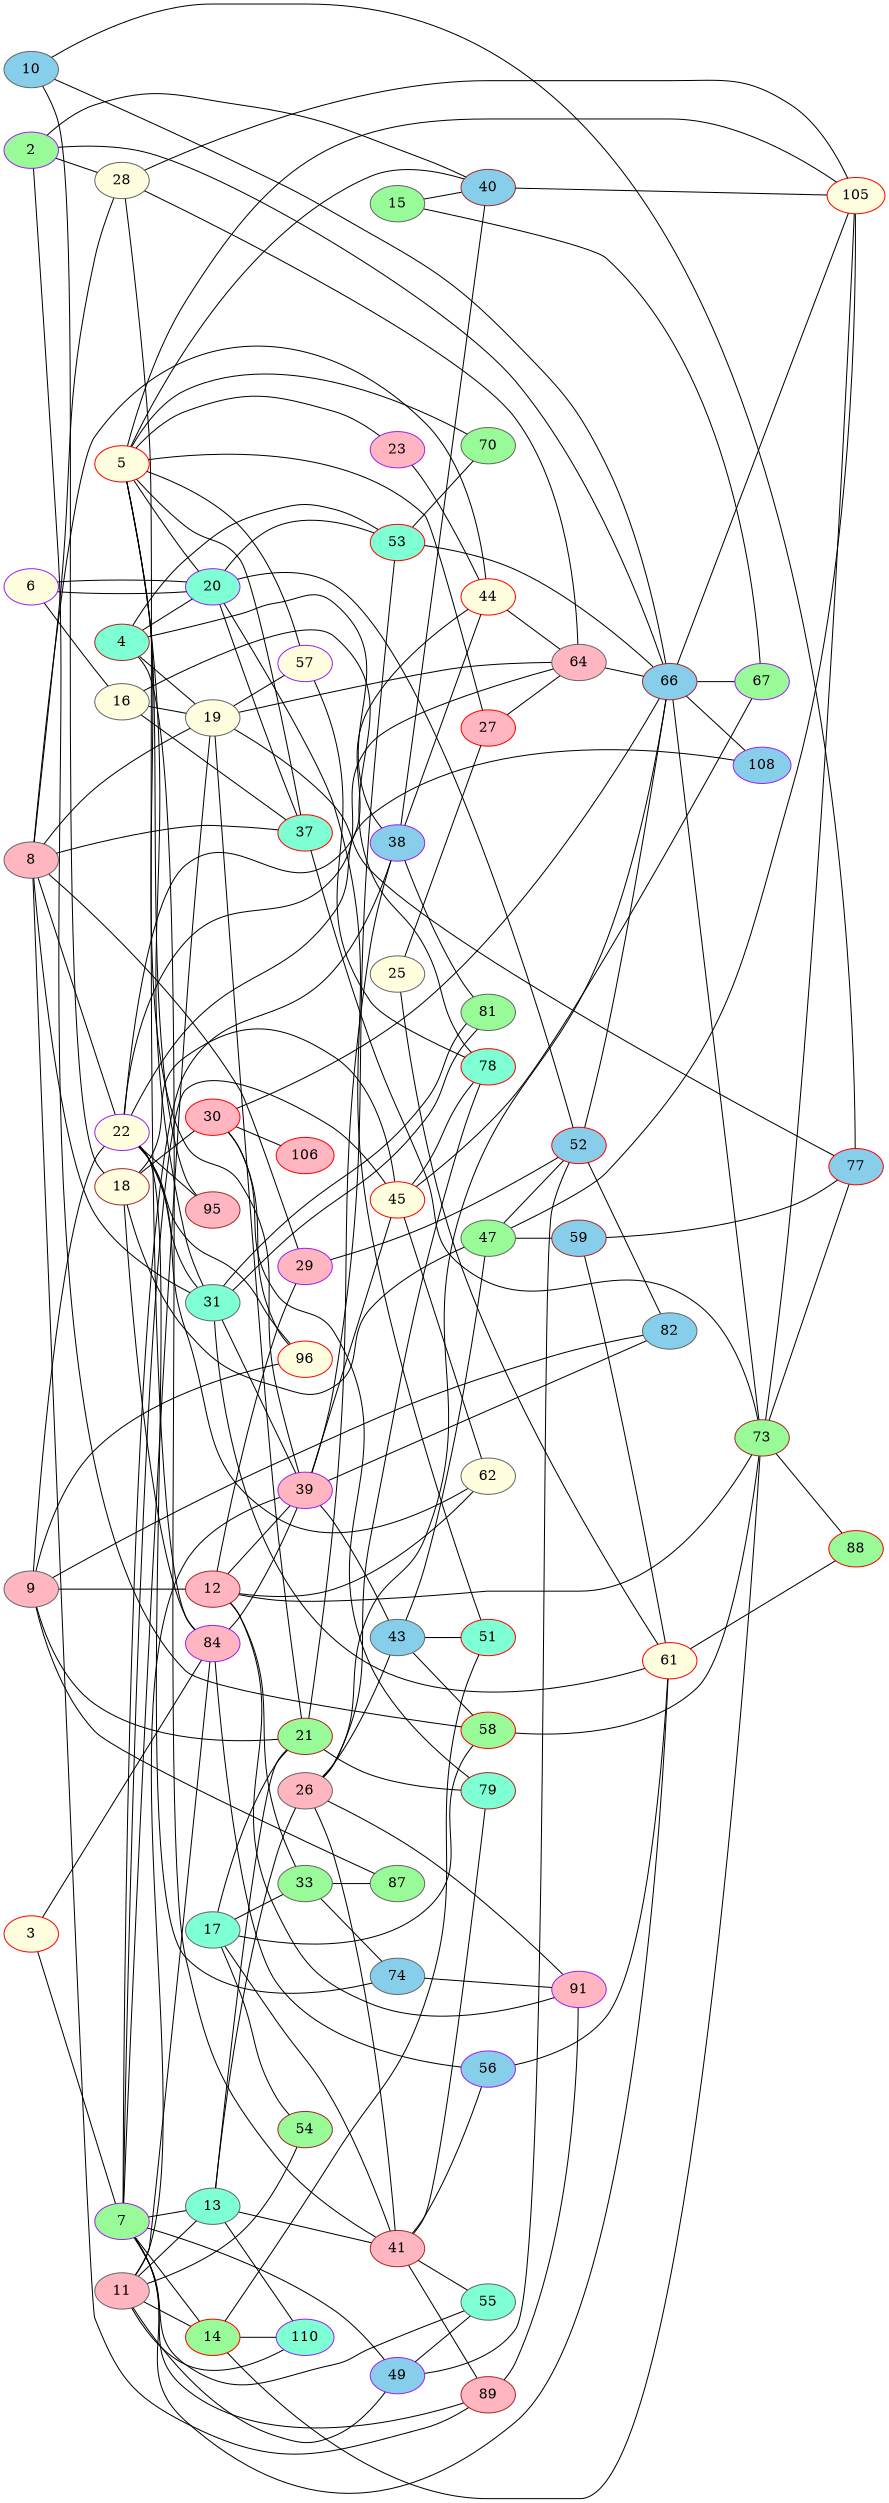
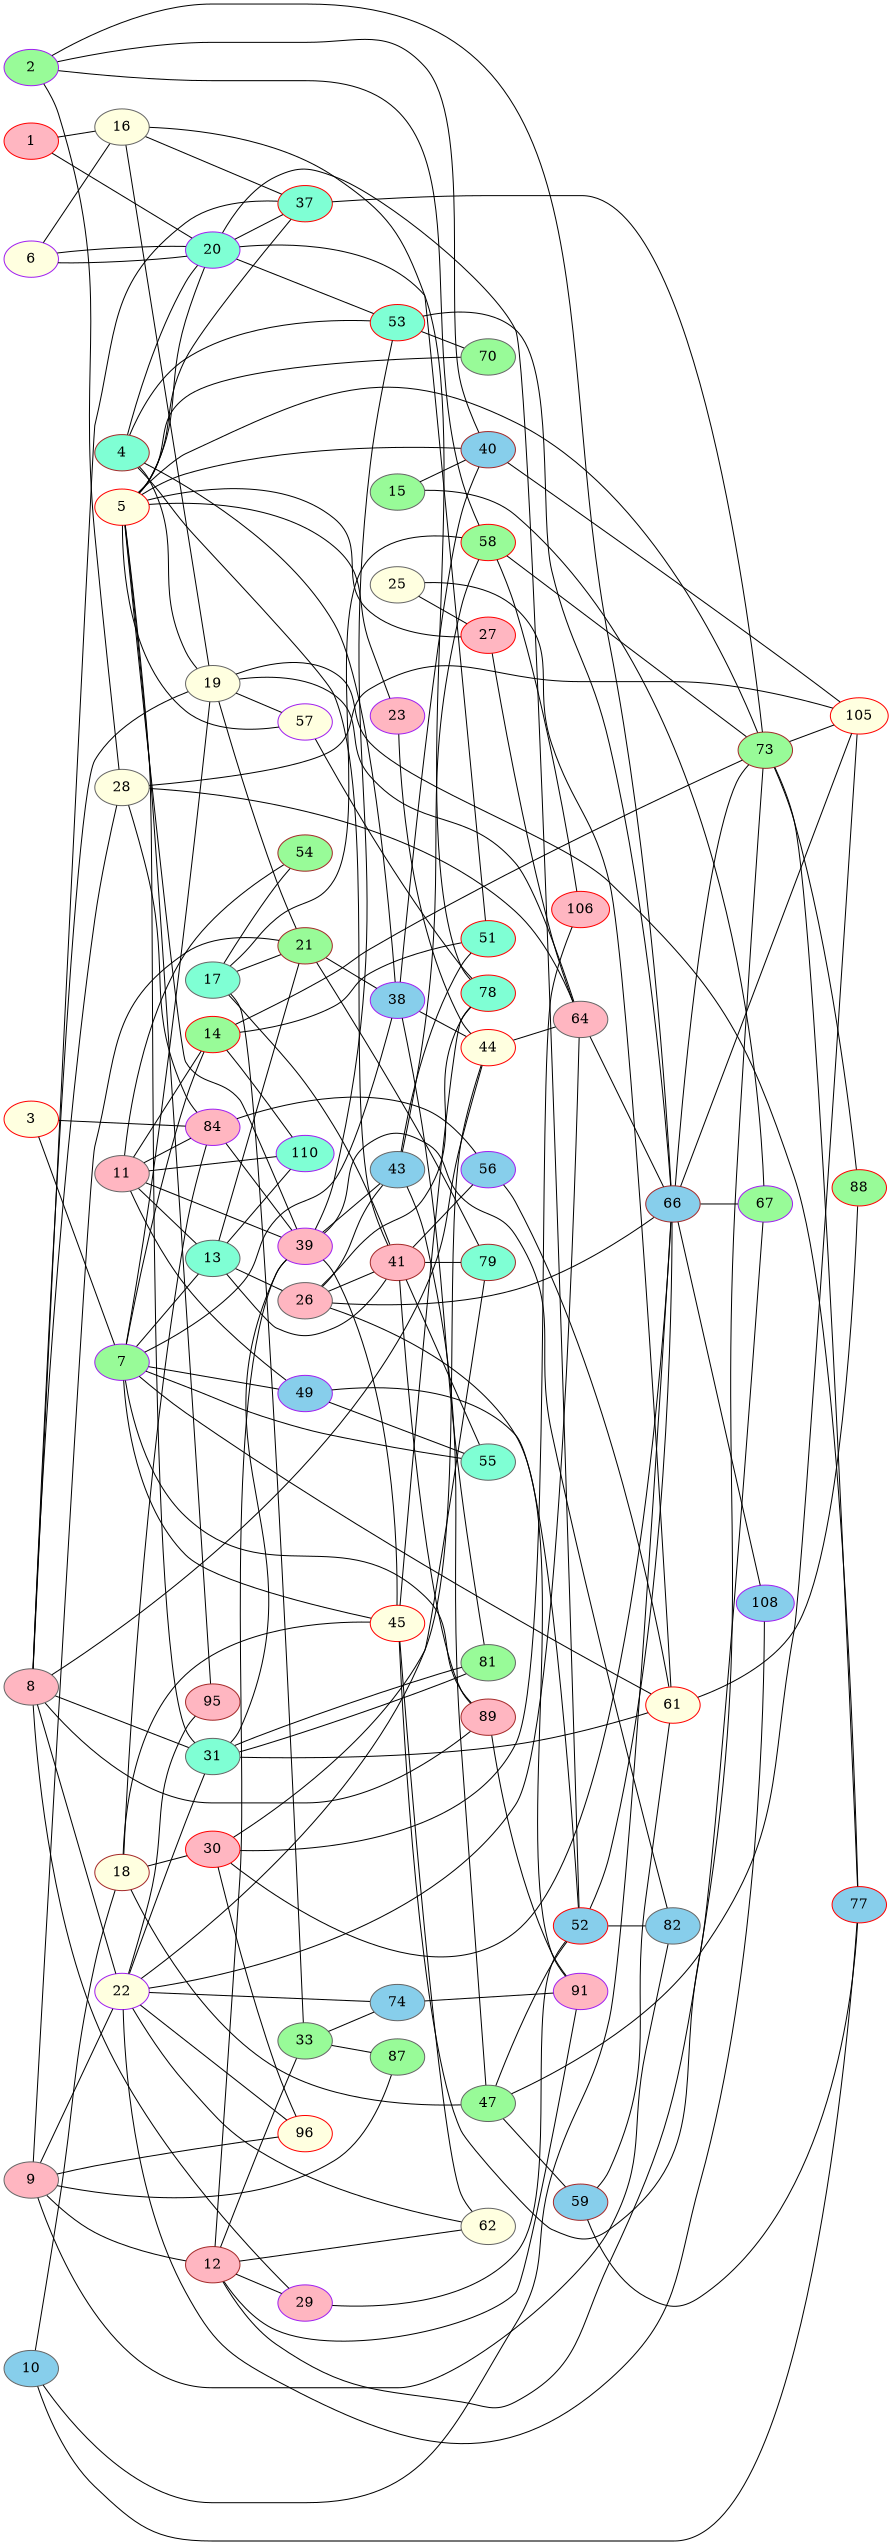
  graph {
    fontname="DejaVu Serif"
    rankdir=LR
    node [color=gray40 fillcolor=lightpink fontname="DejaVu Serif" style=filled]
    edge [fontname="DejaVu Serif"]
    16 [fillcolor=lightyellow super="+86"]
    19 [fillcolor=lightyellow super="+35"]
    37 [color=red fillcolor=aquamarine]
    78 [color=red fillcolor=aquamarine]
+   1 [color=red]
    20 [color=purple fillcolor=aquamarine super="+83"]
    53 [color=red fillcolor=aquamarine super="+80"]
    51 [color=red fillcolor=aquamarine]
    52 [color=red fillcolor=skyblue super="+65"]
    28 [fillcolor=lightyellow super="+50"]
    n11 [color=purple label=84 super="+71"]
    64
    105 [color=red fillcolor=lightyellow super="+109"]
    2 [color=purple fillcolor=palegreen]
    40 [color=brown fillcolor=skyblue super="+63"]
    58 [color=red fillcolor=palegreen super="+97"]
    66 [color=brown fillcolor=skyblue super="+102"]
    73 [color=brown fillcolor=palegreen super="+92"]
    106 [color=red]
    67 [color=purple fillcolor=palegreen]
    108 [color=purple fillcolor=skyblue]
    7 [color=purple fillcolor=palegreen super="+36"]
    38 [color=purple fillcolor=skyblue super="+101"]
    13 [fillcolor=aquamarine super="+94"]
    14 [color=red fillcolor=palegreen super="+76"]
    45 [color=red fillcolor=lightyellow]
    49 [color=purple fillcolor=skyblue]
    55 [fillcolor=aquamarine]
    61 [color=red fillcolor=lightyellow super="+93"]
    89 [color=brown super="+107"]
    3 [color=red fillcolor=lightyellow]
    39 [color=purple super="+75"]
    56 [color=purple fillcolor=skyblue]
    57 [color=purple fillcolor=lightyellow]
    21 [color=brown fillcolor=palegreen super="+72"]
    77 [color=red fillcolor=skyblue]
    4 [color=brown fillcolor=aquamarine]
    41 [color=brown super="+99"]
    44 [color=red fillcolor=lightyellow super="+48"]
    81 [fillcolor=palegreen]
    79 [color=brown fillcolor=aquamarine]
    70 [fillcolor=palegreen]
    5 [color=red fillcolor=lightyellow super="+68"]
    23 [color=purple]
    27 [color=red]
    31 [fillcolor=aquamarine super="+46"]
    95 [color=brown]
    82 [fillcolor=skyblue]
    43 [fillcolor=skyblue super="+60"]
    88 [color=red fillcolor=palegreen]
    6 [color=purple fillcolor=lightyellow]
    110 [color=purple fillcolor=aquamarine]
    26 [super="+104"]
    30 [color=red super="+90"]
    96 [color=red fillcolor=lightyellow]
    62 [fillcolor=lightyellow]
    91 [color=purple]
    8 [super="+100"]
    22 [color=purple fillcolor=lightyellow super="+32"]
    29 [color=purple]
    74 [fillcolor=skyblue super="+103"]
    9 [super="+69"]
    12 [color=brown super="+42"]
    87 [fillcolor=palegreen]
    33 [fillcolor=palegreen super="+98"]
    18 [color=brown fillcolor=lightyellow super="+24"]
    47 [fillcolor=palegreen super="+85"]
    10 [fillcolor=skyblue]
    11
    54 [color=brown fillcolor=palegreen]
    15 [fillcolor=palegreen]
    17 [fillcolor=aquamarine super="+84"]
    59 [color=brown fillcolor=skyblue]
    25 [fillcolor=lightyellow]
    16 -- 19
    16 -- 37
    16 -- 78
    19 -- 64
    19 -- 57
    19 -- 21
    19 -- 77
    37 -- 73
+   1 -- 16
+   1 -- 20
    20 -- 37
    20 -- 53
    20 -- 51
    20 -- 52
    53 -- 66
    53 -- 70
    52 -- 66
    52 -- 82
    28 -- n11
    28 -- 64
    28 -- 105 [weight=2]
    n11 -- 39
    n11 -- 56
    64 -- 66
    2 -- 28
    2 -- 40
    2 -- 58
    2 -- 66
    40 -- 105
    58 -- 73
+   58 -- 106
    66 -- 105
    66 -- 73
    66 -- 67
    66 -- 108
    73 -- 105
    73 -- 77
    73 -- 88
    7 -- 19
    7 -- 38
    7 -- 13
    7 -- 14
    7 -- 45
    7 -- 49
    7 -- 55
    7 -- 61
    7 -- 89
    38 -- 40
    38 -- 44
    38 -- 81
    13 -- 21
    13 -- 41
    13 -- 110
    13 -- 26
    14 -- 51
    14 -- 73
    14 -- 110
    45 -- 78
    45 -- 67
    45 -- 62
    49 -- 52
    49 -- 55
    61 -- 88
    89 -- 91
    3 -- n11
    3 -- 7
    39 -- 53
    39 -- 45
    39 -- 82
    39 -- 43
    56 -- 61
    57 -- 78
    21 -- 38
    21 -- 79
    4 -- 19
    4 -- 20
    4 -- 53
    4 -- 38
    4 -- 41
    41 -- 55
    41 -- 89 [weight=2]
    41 -- 56
    41 -- 79
    44 -- 64
    5 -- 37
    5 -- 20
    5 -- 40
-   5 -- 105
+   5 -- 73
    5 -- 39
    5 -- 57
    5 -- 70
    5 -- 23
    5 -- 27
    5 -- 31
    5 -- 95
    23 -- 44
    27 -- 64
    31 -- 61
    31 -- 39
    31 -- 81
    31 -- 81
    43 -- 51
    43 -- 58
    43 -- 47
    6 -- 16
    6 -- 20
    6 -- 20
    26 -- 78
    26 -- 66
    26 -- 41
    26 -- 43
    26 -- 91
    30 -- 66
    30 -- 106
    30 -- 79
    30 -- 96
    8 -- 19
    8 -- 37
    8 -- 28
    8 -- 89
    8 -- 44
    8 -- 31
    8 -- 22
    8 -- 29
    22 -- 64
    22 -- 108
    22 -- 44
    22 -- 31
    22 -- 95
    22 -- 96
    22 -- 62
    22 -- 74
    29 -- 52
    74 -- 91
    9 -- 21
    9 -- 82
    9 -- 96
    9 -- 22
    9 -- 12 [weight=2]
    9 -- 87
    12 -- 73
    12 -- 39
    12 -- 62
    12 -- 91
    12 -- 29
    12 -- 33
    33 -- 74
    33 -- 87
    18 -- n11
    18 -- 45
    18 -- 30
    18 -- 47
    47 -- 52
    47 -- 105
    47 -- 59
    10 -- 66
    10 -- 77
    10 -- 18 [weight=2]
    11 -- n11
    11 -- 13
    11 -- 14
    11 -- 49
    11 -- 39
    11 -- 110
    11 -- 54
    15 -- 40
    15 -- 67
    17 -- 58
    17 -- 21
    17 -- 41
    17 -- 33
    17 -- 54
    59 -- 61
    59 -- 77
    25 -- 61
    25 -- 27
  }
